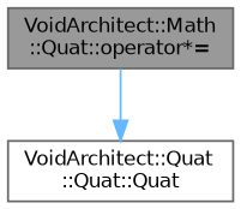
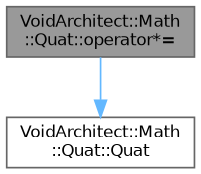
  digraph {
    rankdir=TB
    node [fontname=Helvetica fontsize=10 shape=box style=filled]
    n1 [color=gray40 fillcolor=grey60 fontcolor=black height=0.2 label="VoidArchitect::Math\l::Quat::operator*=" width=0.4]
-   n2 [color=grey40 fillcolor=white height=0.2 label="VoidArchitect::Quat\l::Quat::Quat" width=0.4]
+   n2 [color=grey40 fillcolor=white height=0.2 label="VoidArchitect::Math\l::Quat::Quat" width=0.4]
    n1 -> n2 [color=steelblue1 fontname=Helvetica fontsize=10 labelfontname=Helvetica labelfontsize=10 style=solid]
  }
